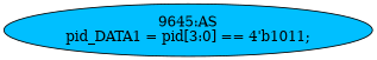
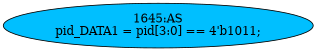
  strict digraph {
-   n1 [ast="<pyverilog.vparser.ast.Assign object at 0x7f13b5568c90>" def_var="['pid_DATA1']" fillcolor=deepskyblue label="9645:AS\npid_DATA1 = pid[3:0] == 4'b1011;" statements="[]" style=filled typ=Assign use_var="['pid']"]
+   n1 [ast="<pyverilog.vparser.ast.Assign object at 0x7f13b5568c90>" def_var="['pid_DATA1']" fillcolor=deepskyblue label="1645:AS\npid_DATA1 = pid[3:0] == 4'b1011;" statements="[]" style=filled typ=Assign use_var="['pid']"]
  }
